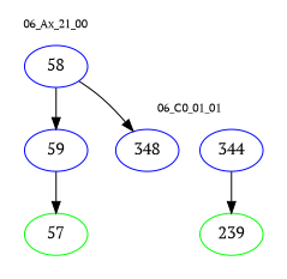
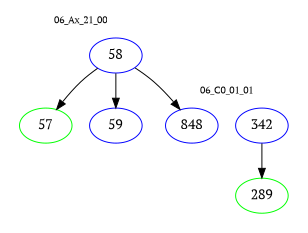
  digraph {
    fontname="PT Serif"
    node [color=blue fontname="PT Serif"]
    edge [color=black fontname="PT Serif"]
    n1 [label=58]
    n2 [color=green label=57]
    n3 [label=59]
-   n4 [label=344]
-   n5 [color=green label=239]
-   n6 [label=348]
+   n4 [label=342]
+   n5 [color=green label=289]
+   n6 [label=848]
    subgraph cluster_1 {
      color=white
      fontsize=10
      label="06_Ax_21_00"
      n1
      n2
      n3
    }
    subgraph cluster_2 {
      color=white
      fontsize=10
      label="06_C0_01_01"
      n4
      n5
      n6
    }
-   n3 -> n2
+   n1 -> n2
    n1 -> n3
    n1 -> n6
    n4 -> n5
  }
